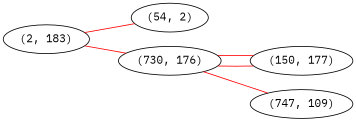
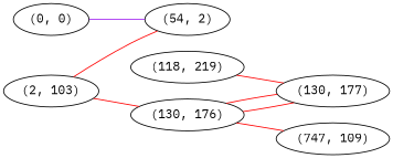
  graph {
    fontname="IBM Plex Mono"
    rankdir=LR
    node [fontname="IBM Plex Mono"]
    edge [color=red fontname="IBM Plex Mono" weight=1]
    n1 [label="(54, 2)"]
-   "(2, 103)" [label="(2, 183)"]
-   "(130, 176)" [label="(730, 176)"]
-   "(130, 177)" [label="(150, 177)"]
+   "(2, 103)"
+   "(130, 176)"
+   "(130, 177)"
    n5 [label="(747, 109)"]
+   "(0, 0)"
+   "(118, 219)"
    "(2, 103)" -- n1
    "(2, 103)" -- "(130, 176)"
    "(130, 176)" -- "(130, 177)"
    "(130, 176)" -- "(130, 177)"
    "(130, 176)" -- n5
+   "(0, 0)" -- n1 [color=purple weight=4]
+   "(118, 219)" -- "(130, 177)"
  }
